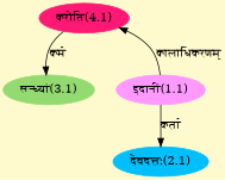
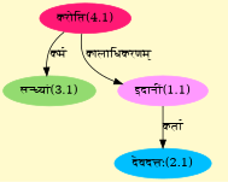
  digraph {
    bgcolor=lemonchiffon1
    compound=true
    rankdir=BT
    node [style=filled]
    edge [dir=back]
    n1 [color="#FF99FF" label="इदानीं(1.1)"]
    n2 [color="#FF1975" label="करोति(4.1)"]
    n3 [color="#00BFFF" label="देवदत्तः(2.1)"]
    n4 [color="#93DB70" label="सन्ध्यां(3.1)"]
-   n2 -> n1 [label="कालाधिकरणम्"]
+   n1 -> n2 [label="कालाधिकरणम्"]
    n3 -> n1 [label="कर्ता"]
    n4 -> n2 [label="कर्म"]
  }
